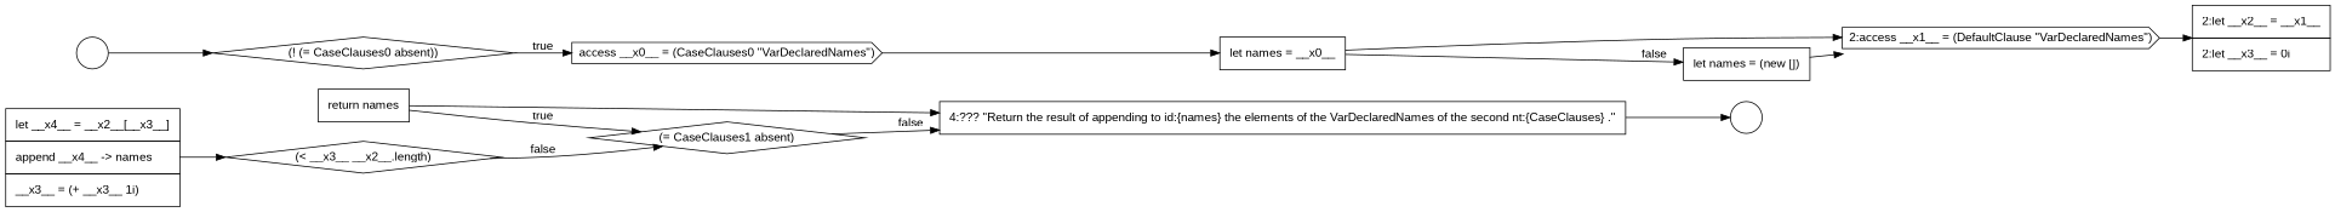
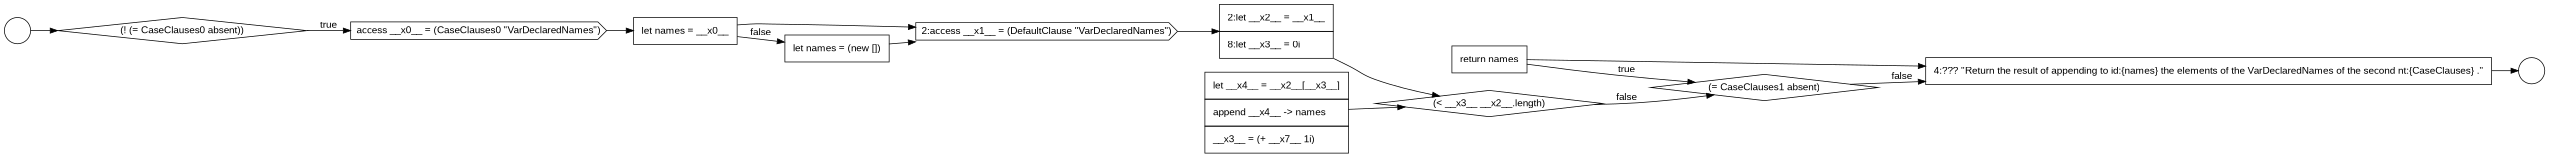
  digraph {
    fontname="Liberation Sans"
    rankdir=LR
    node [color=black fillcolor=white fontname="Liberation Sans" shape=none style=filled]
    edge [color=black fontname="Liberation Sans"]
    n1 [label=<<font color="black">(= CaseClauses1 absent)</font>> shape=diamond]
    n2 [label=<<font color="black">     <table border="0" cellborder="1" cellspacing="0" cellpadding="10">       <tr><td align="left">4:??? &quot;Return the result of appending to id:{names} the elements of the VarDeclaredNames of the second nt:{CaseClauses} .&quot;</td></tr>     </table>   </font>> margin=0]
    n3 [label=" " shape=circle]
    n4 [label=<<font color="black">     <table border="0" cellborder="1" cellspacing="0" cellpadding="10">       <tr><td align="left">return names</td></tr>     </table>   </font>> margin=0]
    n5 [label=<<font color="black">2:access __x1__ = (DefaultClause &quot;VarDeclaredNames&quot;)</font>> shape=cds]
-   n6 [label=<<font color="black">     <table border="0" cellborder="1" cellspacing="0" cellpadding="10">       <tr><td align="left">2:let __x2__ = __x1__</td></tr>       <tr><td align="left">2:let __x3__ = 0i</td></tr>     </table>   </font>> margin=0]
+   n6 [label=<<font color="black">     <table border="0" cellborder="1" cellspacing="0" cellpadding="10">       <tr><td align="left">2:let __x2__ = __x1__</td></tr>       <tr><td align="left">8:let __x3__ = 0i</td></tr>     </table>   </font>> margin=0]
    n7 [label=<<font color="black">(&lt; __x3__ __x2__.length)</font>> shape=diamond]
    n8 [label=<<font color="black">access __x0__ = (CaseClauses0 &quot;VarDeclaredNames&quot;)</font>> shape=cds]
    n9 [label=<<font color="black">     <table border="0" cellborder="1" cellspacing="0" cellpadding="10">       <tr><td align="left">let names = __x0__</td></tr>     </table>   </font>> margin=0]
    n10 [label=<<font color="black">     <table border="0" cellborder="1" cellspacing="0" cellpadding="10">       <tr><td align="left">let names = (new [])</td></tr>     </table>   </font>> margin=0]
    n11 [label=" " shape=circle]
    n12 [label=<<font color="black">(! (= CaseClauses0 absent))</font>> shape=diamond]
-   n13 [label=<<font color="black">     <table border="0" cellborder="1" cellspacing="0" cellpadding="10">       <tr><td align="left">let __x4__ = __x2__[__x3__]</td></tr>       <tr><td align="left">append __x4__ -&gt; names</td></tr>       <tr><td align="left">__x3__ = (+ __x3__ 1i)</td></tr>     </table>   </font>> margin=0]
+   n13 [label=<<font color="black">     <table border="0" cellborder="1" cellspacing="0" cellpadding="10">       <tr><td align="left">let __x4__ = __x2__[__x3__]</td></tr>       <tr><td align="left">append __x4__ -&gt; names</td></tr>       <tr><td align="left">__x3__ = (+ __x7__ 1i)</td></tr>     </table>   </font>> margin=0]
    n1 -> n2 [label=<<font color="black">false</font>>]
    n2 -> n3
    n4 -> n1 [label=<<font color="black">true</font>>]
    n4 -> n2
    n5 -> n6
+   n6 -> n7
    n7 -> n1 [label=<<font color="black">false</font>>]
    n8 -> n9
    n9 -> n5
    n9 -> n10 [label=<<font color="black">false</font>>]
    n10 -> n5
    n11 -> n12
    n12 -> n8 [label=<<font color="black">true</font>>]
    n13 -> n7
  }
